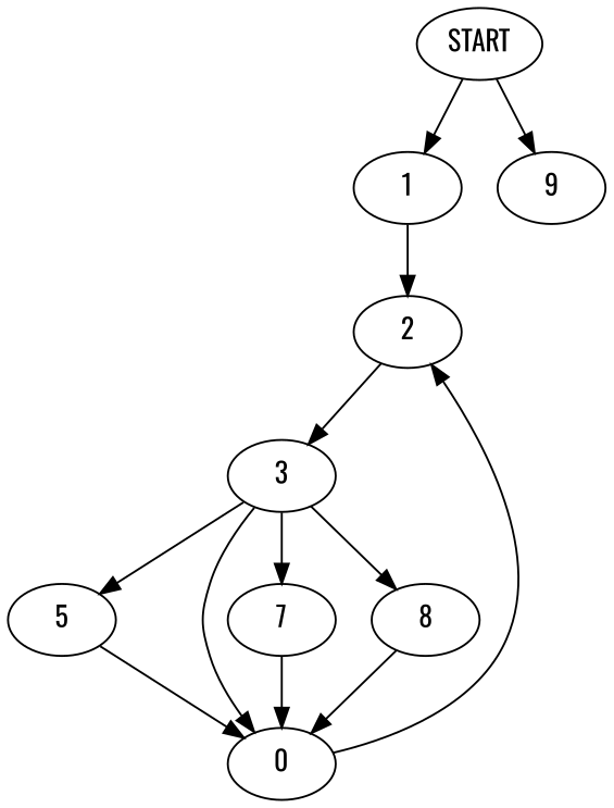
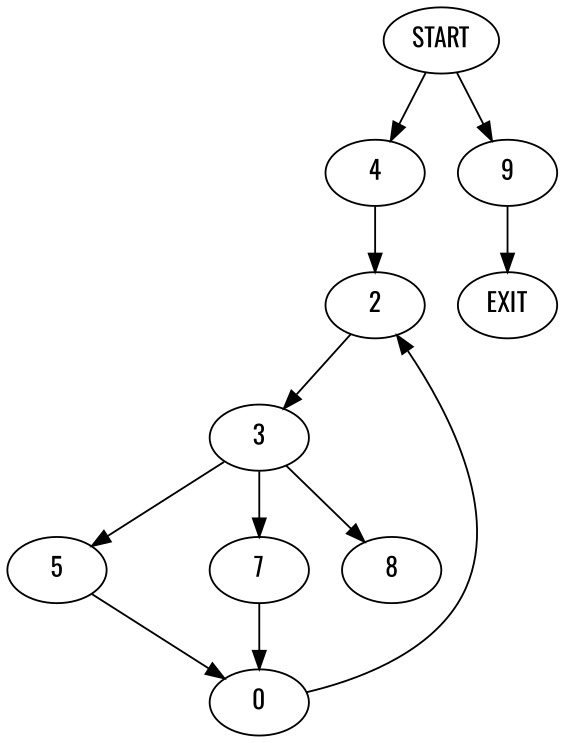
  digraph {
    fontname=Oswald
    node [fontname=Oswald]
    edge [fontname=Oswald]
    n1 [label=START]
-   1
+   1 [label=4]
    9
    2
+   n5 [label=EXIT]
    3
    5
    n8 [label=0]
    7
    8
    n1 -> 1
    n1 -> 9
    1 -> 2
+   9 -> n5
    2 -> 3
    3 -> 5
-   3 -> n8
    3 -> 7
    3 -> 8
    5 -> n8
    n8 -> 2
    7 -> n8
-   8 -> n8
  }
